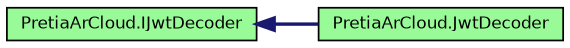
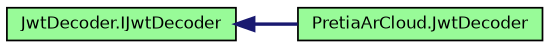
  digraph {
    rankdir=LR
    node [color=black fillcolor=palegreen fontname=Helvetica fontsize=10 shape=record style=filled]
-   n1 [height=0.2 label="PretiaArCloud.IJwtDecoder" width=0.4]
+   n1 [height=0.2 label="JwtDecoder.IJwtDecoder" width=0.4]
    n2 [height=0.2 label="PretiaArCloud.JwtDecoder" width=0.4]
    n1 -> n2 [color=midnightblue dir=back fontname=Helvetica fontsize=10 labelfontname=Helvetica labelfontsize=10 style=bold]
  }
